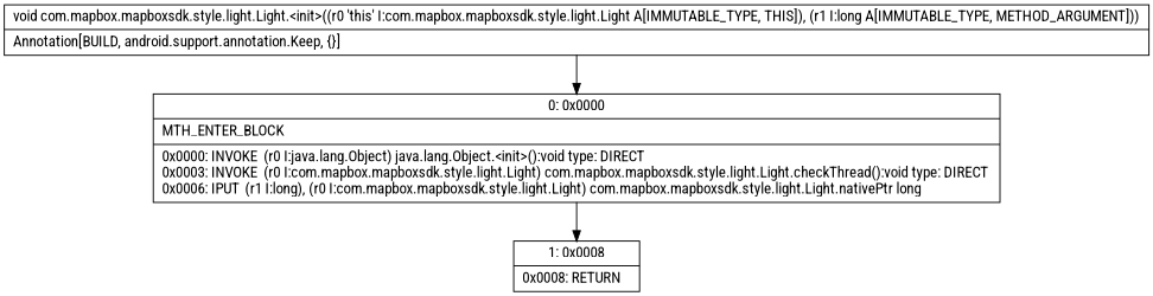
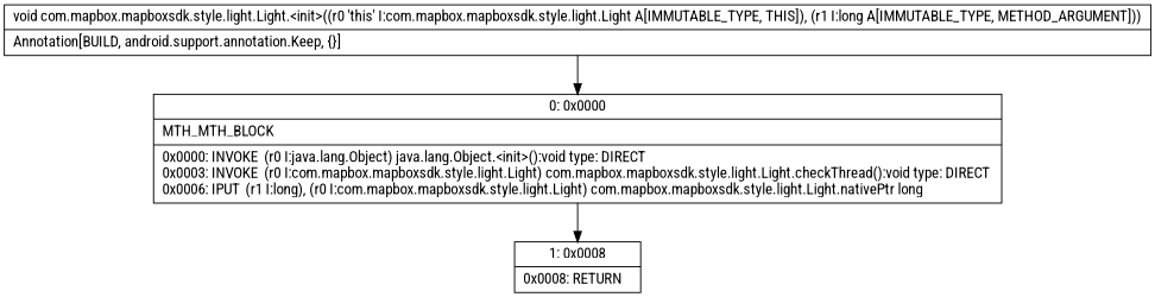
  digraph {
    fontname="Roboto Condensed"
    node [shape=record fontname="Roboto Condensed"]
    edge [fontname="Roboto Condensed"]
-   n1 [label="{0\:\ 0x0000|MTH_ENTER_BLOCK\l|0x0000: INVOKE  (r0 I:java.lang.Object) java.lang.Object.\<init\>():void type: DIRECT \l0x0003: INVOKE  (r0 I:com.mapbox.mapboxsdk.style.light.Light) com.mapbox.mapboxsdk.style.light.Light.checkThread():void type: DIRECT \l0x0006: IPUT  (r1 I:long), (r0 I:com.mapbox.mapboxsdk.style.light.Light) com.mapbox.mapboxsdk.style.light.Light.nativePtr long \l}"]
+   n1 [label="{0\:\ 0x0000|MTH_MTH_BLOCK\l|0x0000: INVOKE  (r0 I:java.lang.Object) java.lang.Object.\<init\>():void type: DIRECT \l0x0003: INVOKE  (r0 I:com.mapbox.mapboxsdk.style.light.Light) com.mapbox.mapboxsdk.style.light.Light.checkThread():void type: DIRECT \l0x0006: IPUT  (r1 I:long), (r0 I:com.mapbox.mapboxsdk.style.light.Light) com.mapbox.mapboxsdk.style.light.Light.nativePtr long \l}"]
    n2 [label="{1\:\ 0x0008|0x0008: RETURN   \l}"]
    n3 [label="{void com.mapbox.mapboxsdk.style.light.Light.\<init\>((r0 'this' I:com.mapbox.mapboxsdk.style.light.Light A[IMMUTABLE_TYPE, THIS]), (r1 I:long A[IMMUTABLE_TYPE, METHOD_ARGUMENT]))  | Annotation[BUILD, android.support.annotation.Keep, \{\}]\l}"]
    n1 -> n2
    n3 -> n1
  }
